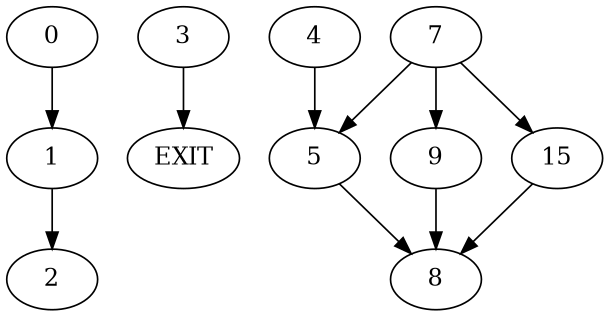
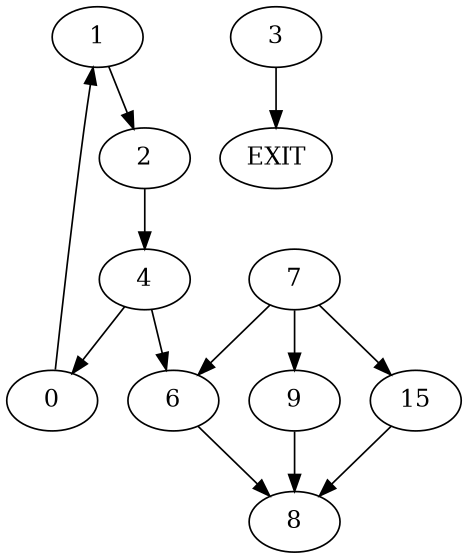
  digraph {
    1
    2
    n3 [label=EXIT]
    4
    3
-   5
+   5 [label=6]
    n7 [label=0]
    8
    7
    9
    n11 [label=15]
    1 -> 2
+   2 -> 4
    4 -> 5
+   4 -> n7
    3 -> n3
    5 -> 8
    n7 -> 1
    7 -> 5
    7 -> 9
    7 -> n11
    9 -> 8
    n11 -> 8
  }
